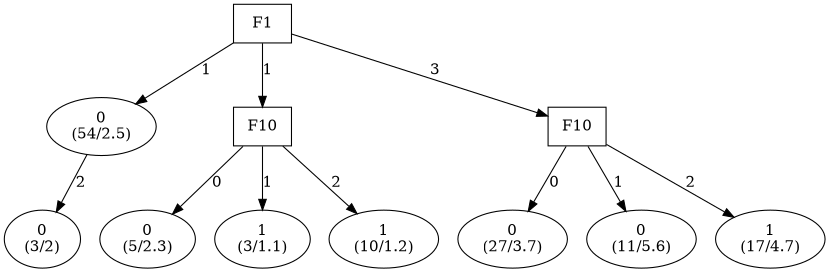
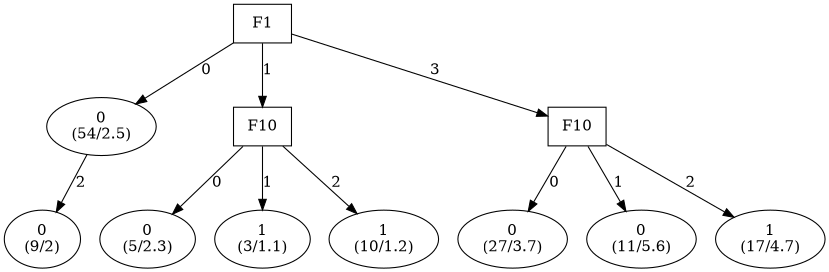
  digraph {
    node [shape=ellipse]
    n1 [label="F1\n" shape=box]
    n2 [label="0\n(54/2.5)"]
    n3 [label="F10\n" shape=box]
    n4 [label="F10\n" shape=box]
-   n5 [label="0\n(3/2)"]
+   n5 [label="0\n(9/2)"]
    n6 [label="0\n(5/2.3)"]
    n7 [label="1\n(3/1.1)"]
    n8 [label="1\n(10/1.2)"]
    n9 [label="0\n(27/3.7)"]
    n10 [label="0\n(11/5.6)"]
    n11 [label="1\n(17/4.7)"]
-   n1 -> n2 [label=1]
+   n1 -> n2 [label=0]
    n1 -> n3 [label=1]
    n1 -> n4 [label=3]
    n2 -> n5 [label=2]
    n3 -> n6 [label=0]
    n3 -> n7 [label=1]
    n3 -> n8 [label=2]
    n4 -> n9 [label=0]
    n4 -> n10 [label=1]
    n4 -> n11 [label=2]
  }
